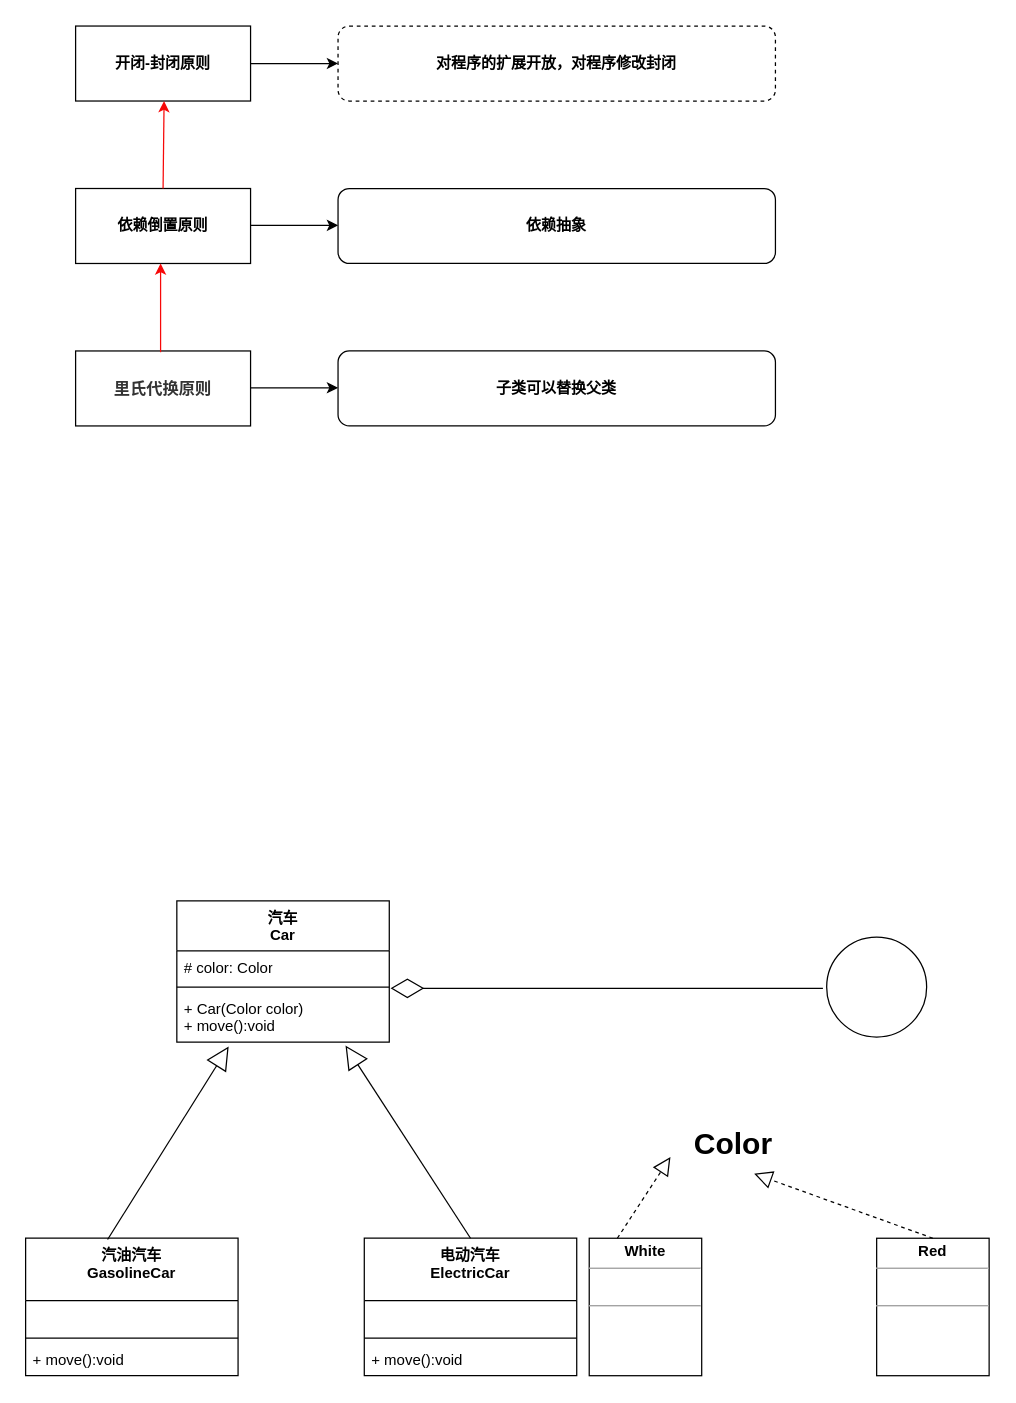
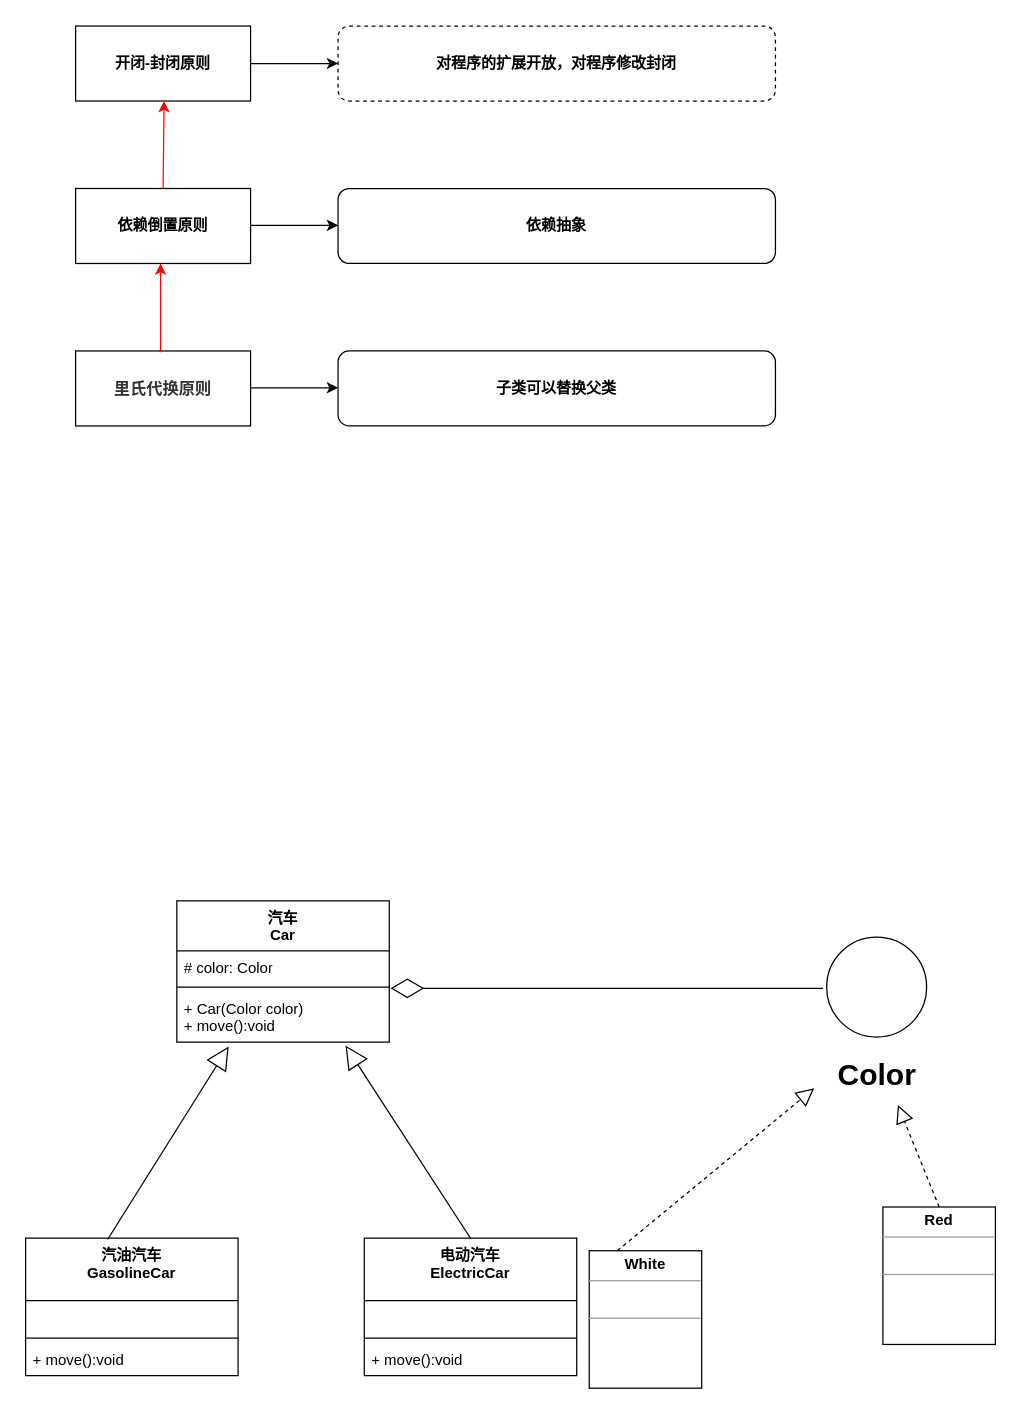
  <mxCell id="0" />
  <mxCell id="1" parent="0" />
  <mxCell id="2" value="&lt;b&gt;开闭-封闭原则&lt;/b&gt;" style="rounded=0;whiteSpace=wrap;html=1;" vertex="1" parent="1"><mxGeometry x="60" y="20" width="140" height="60" as="geometry" /></mxCell>
  <mxCell id="3" value="&lt;b&gt;依赖倒置原则&lt;/b&gt;" style="rounded=0;whiteSpace=wrap;html=1;" vertex="1" parent="1"><mxGeometry x="60" y="150" width="140" height="60" as="geometry" /></mxCell>
  <mxCell id="4" value="&lt;strong style=&quot;border: 0px; margin: 0px; padding: 0px; color: rgb(51, 51, 51); font-family: &amp;quot;Helvetica Neue&amp;quot;, Helvetica, &amp;quot;PingFang SC&amp;quot;, &amp;quot;Hiragino Sans GB&amp;quot;, &amp;quot;Microsoft YaHei&amp;quot;, &amp;quot;Noto Sans CJK SC&amp;quot;, &amp;quot;WenQuanYi Micro Hei&amp;quot;, Arial, sans-serif; font-size: 13px; text-align: start; background-color: rgb(255, 255, 255);&quot;&gt;里氏代换原则&lt;/strong&gt;" style="rounded=0;whiteSpace=wrap;html=1;" vertex="1" parent="1"><mxGeometry x="60" y="280" width="140" height="60" as="geometry" /></mxCell>
  <mxCell id="5" value="" style="endArrow=classic;html=1;rounded=0;strokeColor=#f70808;" edge="1" parent="1"><mxGeometry width="50" height="50" relative="1" as="geometry"><mxPoint x="128" y="281" as="sourcePoint" /><mxPoint x="128" y="210" as="targetPoint" /></mxGeometry></mxCell>
  <mxCell id="6" value="" style="endArrow=classic;html=1;rounded=0;exitX=0.5;exitY=0;exitDx=0;exitDy=0;strokeColor=#f70808;" edge="1" parent="1" source="3"><mxGeometry width="50" height="50" relative="1" as="geometry"><mxPoint x="129.2" y="151.38" as="sourcePoint" /><mxPoint x="130.8" y="80" as="targetPoint" /></mxGeometry></mxCell>
  <mxCell id="7" value="&lt;b&gt;对程序的扩展开放，对程序修改封闭&lt;/b&gt;" style="rounded=1;whiteSpace=wrap;html=1;dashed=1;" vertex="1" parent="1"><mxGeometry x="270" y="20" width="350" height="60" as="geometry" /></mxCell>
  <mxCell id="8" value="&lt;b&gt;依赖抽象&lt;/b&gt;" style="rounded=1;whiteSpace=wrap;html=1;" vertex="1" parent="1"><mxGeometry x="270" y="150" width="350" height="60" as="geometry" /></mxCell>
  <mxCell id="9" value="&lt;b&gt;子类可以替换父类&lt;/b&gt;" style="rounded=1;whiteSpace=wrap;html=1;" vertex="1" parent="1"><mxGeometry x="270" y="280" width="350" height="60" as="geometry" /></mxCell>
  <mxCell id="10" value="" style="endArrow=classic;html=1;rounded=0;entryX=0;entryY=0.5;entryDx=0;entryDy=0;exitX=1;exitY=0.5;exitDx=0;exitDy=0;" edge="1" parent="1" source="2" target="7"><mxGeometry width="50" height="50" relative="1" as="geometry"><mxPoint x="200" y="70" as="sourcePoint" /><mxPoint x="250" y="20" as="targetPoint" /></mxGeometry></mxCell>
  <mxCell id="11" value="" style="endArrow=classic;html=1;rounded=0;entryX=0;entryY=0.5;entryDx=0;entryDy=0;exitX=1;exitY=0.5;exitDx=0;exitDy=0;" edge="1" parent="1"><mxGeometry width="50" height="50" relative="1" as="geometry"><mxPoint x="200" y="179.5" as="sourcePoint" /><mxPoint x="270" y="179.5" as="targetPoint" /></mxGeometry></mxCell>
  <mxCell id="12" value="" style="endArrow=classic;html=1;rounded=0;entryX=0;entryY=0.5;entryDx=0;entryDy=0;exitX=1;exitY=0.5;exitDx=0;exitDy=0;" edge="1" parent="1"><mxGeometry width="50" height="50" relative="1" as="geometry"><mxPoint x="200" y="309.5" as="sourcePoint" /><mxPoint x="270" y="309.5" as="targetPoint" /></mxGeometry></mxCell>
  <mxCell id="13" value="汽车&lt;br&gt;Car" style="swimlane;fontStyle=1;align=center;verticalAlign=top;childLayout=stackLayout;horizontal=1;startSize=40;horizontalStack=0;resizeParent=1;resizeParentMax=0;resizeLast=0;collapsible=1;marginBottom=0;whiteSpace=wrap;html=1;" vertex="1" parent="1"><mxGeometry x="141" y="720" width="170" height="113" as="geometry"><mxRectangle x="90" y="485" width="60" height="40" as="alternateBounds" /></mxGeometry></mxCell>
  <mxCell id="14" value="# color: Color" style="text;strokeColor=none;fillColor=none;align=left;verticalAlign=top;spacingLeft=4;spacingRight=4;overflow=hidden;rotatable=0;points=[[0,0.5],[1,0.5]];portConstraint=eastwest;whiteSpace=wrap;html=1;" vertex="1" parent="13"><mxGeometry y="40" width="170" height="25" as="geometry" /></mxCell>
  <mxCell id="15" value="" style="line;strokeWidth=1;fillColor=none;align=left;verticalAlign=middle;spacingTop=-1;spacingLeft=3;spacingRight=3;rotatable=0;labelPosition=right;points=[];portConstraint=eastwest;strokeColor=inherit;" vertex="1" parent="13"><mxGeometry y="65" width="170" height="8" as="geometry" /></mxCell>
  <mxCell id="16" value="+ Car(Color color)&lt;br&gt;+ move():void" style="text;strokeColor=none;fillColor=none;align=left;verticalAlign=top;spacingLeft=4;spacingRight=4;overflow=hidden;rotatable=0;points=[[0,0.5],[1,0.5]];portConstraint=eastwest;whiteSpace=wrap;html=1;" vertex="1" parent="13"><mxGeometry y="73" width="170" height="40" as="geometry" /></mxCell>
  <mxCell id="17" value="汽油汽车&lt;br&gt;GasolineCar" style="swimlane;fontStyle=1;align=center;verticalAlign=top;childLayout=stackLayout;horizontal=1;startSize=50;horizontalStack=0;resizeParent=1;resizeParentMax=0;resizeLast=0;collapsible=1;marginBottom=0;whiteSpace=wrap;html=1;" vertex="1" parent="1"><mxGeometry x="20" y="990" width="170" height="110" as="geometry" /></mxCell>
  <mxCell id="18" value="&amp;nbsp;&amp;nbsp;&lt;br&gt;" style="text;strokeColor=none;fillColor=none;align=left;verticalAlign=top;spacingLeft=4;spacingRight=4;overflow=hidden;rotatable=0;points=[[0,0.5],[1,0.5]];portConstraint=eastwest;whiteSpace=wrap;html=1;" vertex="1" parent="17"><mxGeometry y="50" width="170" height="26" as="geometry" /></mxCell>
  <mxCell id="19" value="" style="line;strokeWidth=1;fillColor=none;align=left;verticalAlign=middle;spacingTop=-1;spacingLeft=3;spacingRight=3;rotatable=0;labelPosition=right;points=[];portConstraint=eastwest;strokeColor=inherit;" vertex="1" parent="17"><mxGeometry y="76" width="170" height="8" as="geometry" /></mxCell>
  <mxCell id="20" value="+ move():void" style="text;strokeColor=none;fillColor=none;align=left;verticalAlign=top;spacingLeft=4;spacingRight=4;overflow=hidden;rotatable=0;points=[[0,0.5],[1,0.5]];portConstraint=eastwest;whiteSpace=wrap;html=1;" vertex="1" parent="17"><mxGeometry y="84" width="170" height="26" as="geometry" /></mxCell>
  <mxCell id="21" value="电动汽车&lt;br&gt;ElectricCar" style="swimlane;fontStyle=1;align=center;verticalAlign=top;childLayout=stackLayout;horizontal=1;startSize=50;horizontalStack=0;resizeParent=1;resizeParentMax=0;resizeLast=0;collapsible=1;marginBottom=0;whiteSpace=wrap;html=1;" vertex="1" parent="1"><mxGeometry x="291" y="990" width="170" height="110" as="geometry" /></mxCell>
  <mxCell id="22" value="&amp;nbsp;&amp;nbsp;&lt;br&gt;" style="text;strokeColor=none;fillColor=none;align=left;verticalAlign=top;spacingLeft=4;spacingRight=4;overflow=hidden;rotatable=0;points=[[0,0.5],[1,0.5]];portConstraint=eastwest;whiteSpace=wrap;html=1;" vertex="1" parent="21"><mxGeometry y="50" width="170" height="26" as="geometry" /></mxCell>
  <mxCell id="23" value="" style="line;strokeWidth=1;fillColor=none;align=left;verticalAlign=middle;spacingTop=-1;spacingLeft=3;spacingRight=3;rotatable=0;labelPosition=right;points=[];portConstraint=eastwest;strokeColor=inherit;" vertex="1" parent="21"><mxGeometry y="76" width="170" height="8" as="geometry" /></mxCell>
  <mxCell id="24" value="+ move():void" style="text;strokeColor=none;fillColor=none;align=left;verticalAlign=top;spacingLeft=4;spacingRight=4;overflow=hidden;rotatable=0;points=[[0,0.5],[1,0.5]];portConstraint=eastwest;whiteSpace=wrap;html=1;" vertex="1" parent="21"><mxGeometry y="84" width="170" height="26" as="geometry" /></mxCell>
  <mxCell id="25" value="" style="endArrow=block;endSize=16;endFill=0;html=1;rounded=0;exitX=0.38;exitY=0.009;exitDx=0;exitDy=0;exitPerimeter=0;entryX=0.244;entryY=1.09;entryDx=0;entryDy=0;entryPerimeter=0;" edge="1" parent="1" target="16"><mxGeometry width="160" relative="1" as="geometry"><mxPoint x="85.6" y="990.99" as="sourcePoint" /><mxPoint x="201" y="850" as="targetPoint" /></mxGeometry></mxCell>
  <mxCell id="26" value="" style="endArrow=block;endSize=16;endFill=0;html=1;rounded=0;entryX=0.794;entryY=1.07;entryDx=0;entryDy=0;entryPerimeter=0;exitX=0.5;exitY=0;exitDx=0;exitDy=0;" edge="1" parent="1" source="21" target="16"><mxGeometry x="0.077" y="97" width="160" relative="1" as="geometry"><mxPoint x="371" y="970" as="sourcePoint" /><mxPoint x="531" y="970" as="targetPoint" /><mxPoint as="offset" /></mxGeometry></mxCell>
- <mxCell id="27" value="&lt;p style=&quot;margin:0px;margin-top:4px;text-align:center;&quot;&gt;&lt;b&gt;White&lt;/b&gt;&lt;/p&gt;&lt;hr size=&quot;1&quot;&gt;&lt;br&gt;&lt;div style=&quot;height:2px;&quot;&gt;&lt;/div&gt;&lt;hr size=&quot;1&quot;&gt;&lt;div style=&quot;height:2px;&quot;&gt;&lt;/div&gt;&lt;div style=&quot;height:2px;&quot;&gt;&lt;br&gt;&lt;/div&gt;&lt;div style=&quot;height:2px;&quot;&gt;&lt;br&gt;&lt;/div&gt;&lt;div style=&quot;height:2px;&quot;&gt;&lt;br&gt;&lt;/div&gt;" style="verticalAlign=top;align=left;overflow=fill;fontSize=12;fontFamily=Helvetica;html=1;whiteSpace=wrap;" vertex="1" parent="1"><mxGeometry x="471" y="990" width="90" height="110" as="geometry" /></mxCell>
- <mxCell id="28" value="&lt;p style=&quot;margin:0px;margin-top:4px;text-align:center;&quot;&gt;&lt;b&gt;Red&lt;/b&gt;&lt;/p&gt;&lt;hr size=&quot;1&quot;&gt;&lt;br&gt;&lt;div style=&quot;height:2px;&quot;&gt;&lt;/div&gt;&lt;hr size=&quot;1&quot;&gt;&lt;div style=&quot;height:2px;&quot;&gt;&lt;/div&gt;&lt;div style=&quot;height:2px;&quot;&gt;&lt;br&gt;&lt;/div&gt;&lt;div style=&quot;height:2px;&quot;&gt;&lt;br&gt;&lt;/div&gt;" style="verticalAlign=top;align=left;overflow=fill;fontSize=12;fontFamily=Helvetica;html=1;whiteSpace=wrap;" vertex="1" parent="1"><mxGeometry x="701" y="990" width="90" height="110" as="geometry" /></mxCell>
+ <mxCell id="27" value="&lt;p style=&quot;margin:0px;margin-top:4px;text-align:center;&quot;&gt;&lt;b&gt;White&lt;/b&gt;&lt;/p&gt;&lt;hr size=&quot;1&quot;&gt;&lt;br&gt;&lt;div style=&quot;height:2px;&quot;&gt;&lt;/div&gt;&lt;hr size=&quot;1&quot;&gt;&lt;div style=&quot;height:2px;&quot;&gt;&lt;/div&gt;&lt;div style=&quot;height:2px;&quot;&gt;&lt;br&gt;&lt;/div&gt;&lt;div style=&quot;height:2px;&quot;&gt;&lt;br&gt;&lt;/div&gt;&lt;div style=&quot;height:2px;&quot;&gt;&lt;br&gt;&lt;/div&gt;" style="verticalAlign=top;align=left;overflow=fill;fontSize=12;fontFamily=Helvetica;html=1;whiteSpace=wrap;" vertex="1" parent="1"><mxGeometry x="471" y="1000" width="90" height="110" as="geometry" /></mxCell>
+ <mxCell id="28" value="&lt;p style=&quot;margin:0px;margin-top:4px;text-align:center;&quot;&gt;&lt;b&gt;Red&lt;/b&gt;&lt;/p&gt;&lt;hr size=&quot;1&quot;&gt;&lt;br&gt;&lt;div style=&quot;height:2px;&quot;&gt;&lt;/div&gt;&lt;hr size=&quot;1&quot;&gt;&lt;div style=&quot;height:2px;&quot;&gt;&lt;/div&gt;&lt;div style=&quot;height:2px;&quot;&gt;&lt;br&gt;&lt;/div&gt;&lt;div style=&quot;height:2px;&quot;&gt;&lt;br&gt;&lt;/div&gt;" style="verticalAlign=top;align=left;overflow=fill;fontSize=12;fontFamily=Helvetica;html=1;whiteSpace=wrap;" vertex="1" parent="1"><mxGeometry x="706" y="965" width="90" height="110" as="geometry" /></mxCell>
  <mxCell id="29" value="" style="endArrow=diamondThin;endFill=0;endSize=24;html=1;rounded=0;entryX=1.022;entryY=-0.08;entryDx=0;entryDy=0;entryPerimeter=0;" edge="1" parent="1"><mxGeometry width="160" relative="1" as="geometry"><mxPoint x="658" y="790" as="sourcePoint" /><mxPoint x="311.74" y="789.8" as="targetPoint" /><Array as="points"><mxPoint x="312" y="790" /></Array></mxGeometry></mxCell>
  <mxCell id="30" value="" style="ellipse;whiteSpace=wrap;html=1;aspect=fixed;" vertex="1" parent="1"><mxGeometry x="661" y="749" width="80" height="80" as="geometry" /></mxCell>
- <mxCell id="31" value="Color" style="text;strokeColor=none;fillColor=none;html=1;fontSize=24;fontStyle=1;verticalAlign=middle;align=center;" vertex="1" parent="1"><mxGeometry x="536" y="895" width="100" height="40" as="geometry" /></mxCell>
+ <mxCell id="31" value="Color" style="text;strokeColor=none;fillColor=none;html=1;fontSize=24;fontStyle=1;verticalAlign=middle;align=center;" vertex="1" parent="1"><mxGeometry x="651" y="840" width="100" height="40" as="geometry" /></mxCell>
  <mxCell id="32" value="" style="endArrow=block;dashed=1;endFill=0;endSize=12;html=1;rounded=0;exitX=0.25;exitY=0;exitDx=0;exitDy=0;entryX=0;entryY=0.75;entryDx=0;entryDy=0;" edge="1" parent="1" source="27" target="31"><mxGeometry width="160" relative="1" as="geometry"><mxPoint x="501" y="960" as="sourcePoint" /><mxPoint x="676" y="890" as="targetPoint" /></mxGeometry></mxCell>
  <mxCell id="33" value="" style="endArrow=block;dashed=1;endFill=0;endSize=12;html=1;rounded=0;exitX=0.5;exitY=0;exitDx=0;exitDy=0;entryX=0.67;entryY=1.085;entryDx=0;entryDy=0;entryPerimeter=0;" edge="1" parent="1" source="28" target="31"><mxGeometry width="160" relative="1" as="geometry"><mxPoint x="721" y="910" as="sourcePoint" /><mxPoint x="881" y="910" as="targetPoint" /></mxGeometry></mxCell>
